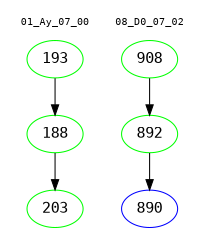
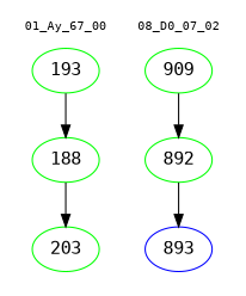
  digraph {
    fontname="DejaVu Sans Mono"
    node [color=green fontname="DejaVu Sans Mono"]
    edge [color=black fontname="DejaVu Sans Mono"]
    n1 [label=193]
    n2 [label=188]
    n3 [label=203]
-   n4 [label=908]
+   n4 [label=909]
    n5 [label=892]
-   n6 [color=blue label=890]
+   n6 [color=blue label=893]
    subgraph cluster_1 {
      color=white
      fontsize=10
-     label="01_Ay_07_00"
+     label="01_Ay_67_00"
      n1
      n2
      n3
    }
    subgraph cluster_2 {
      color=white
      fontsize=10
      label="08_D0_07_02"
      n4
      n5
      n6
    }
    n1 -> n2
    n2 -> n3
    n4 -> n5
    n5 -> n6
  }
